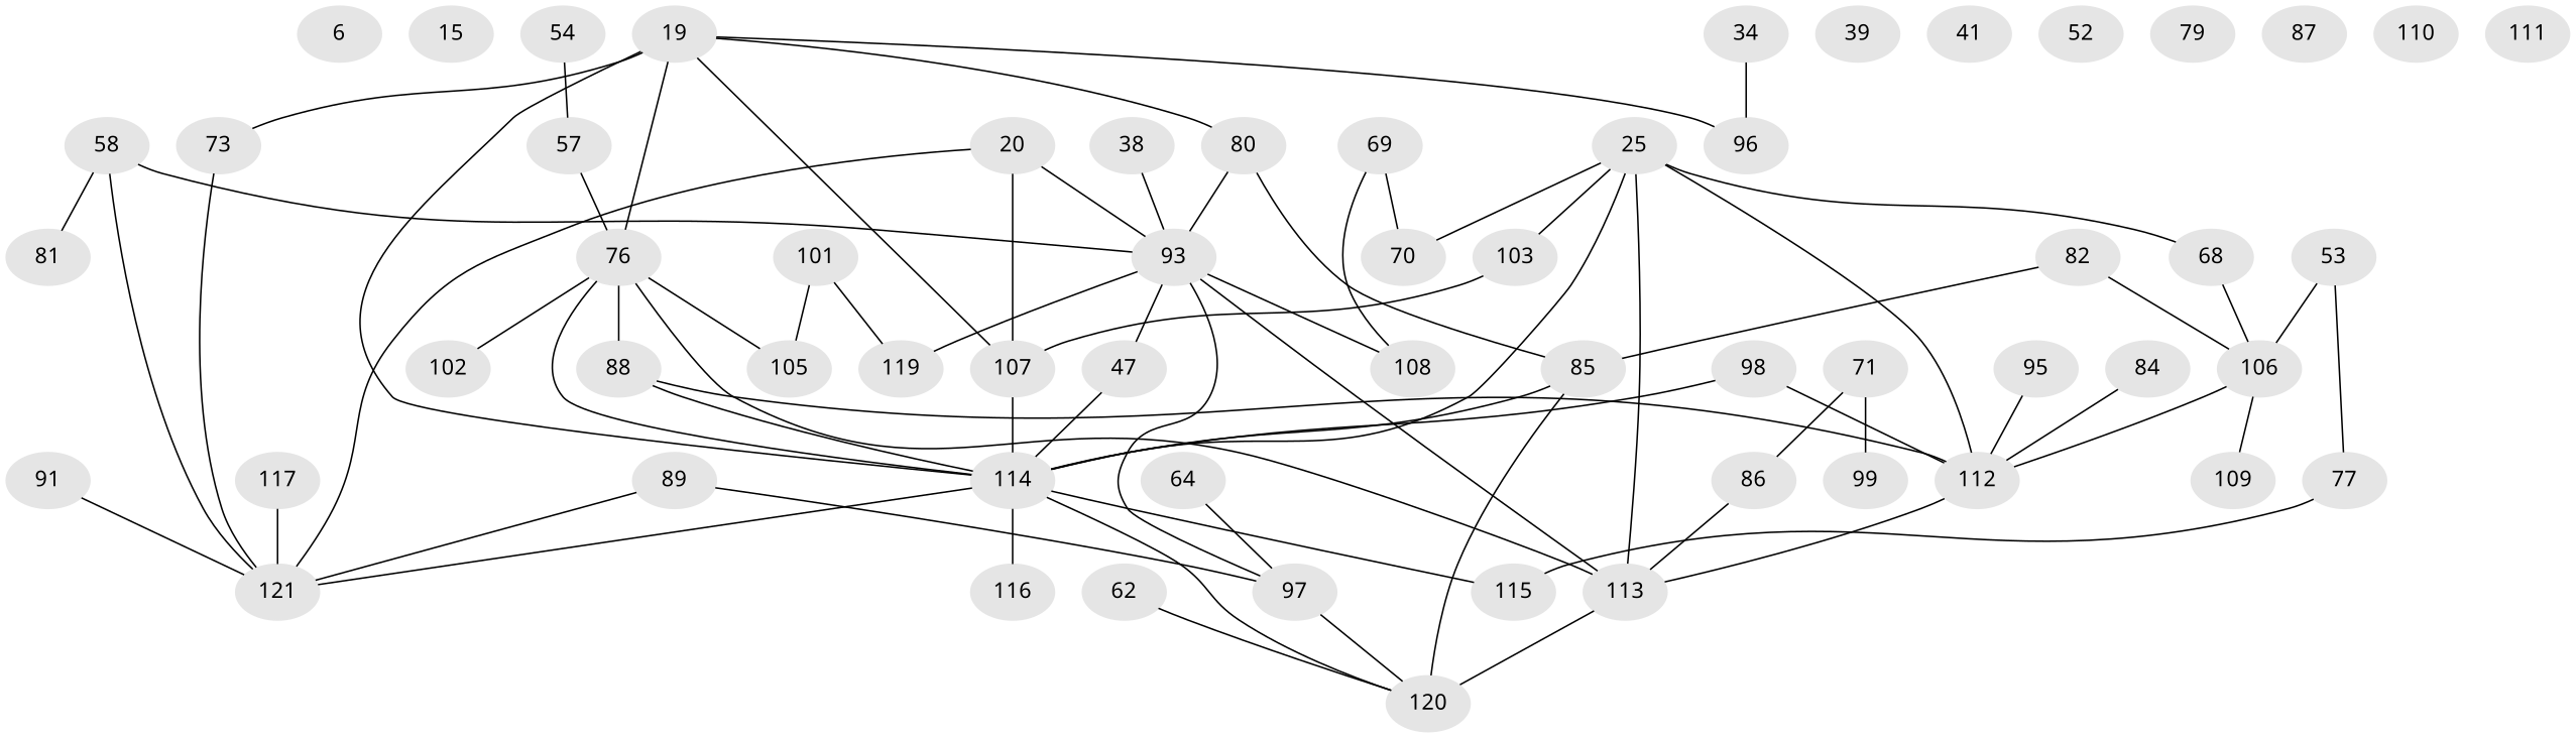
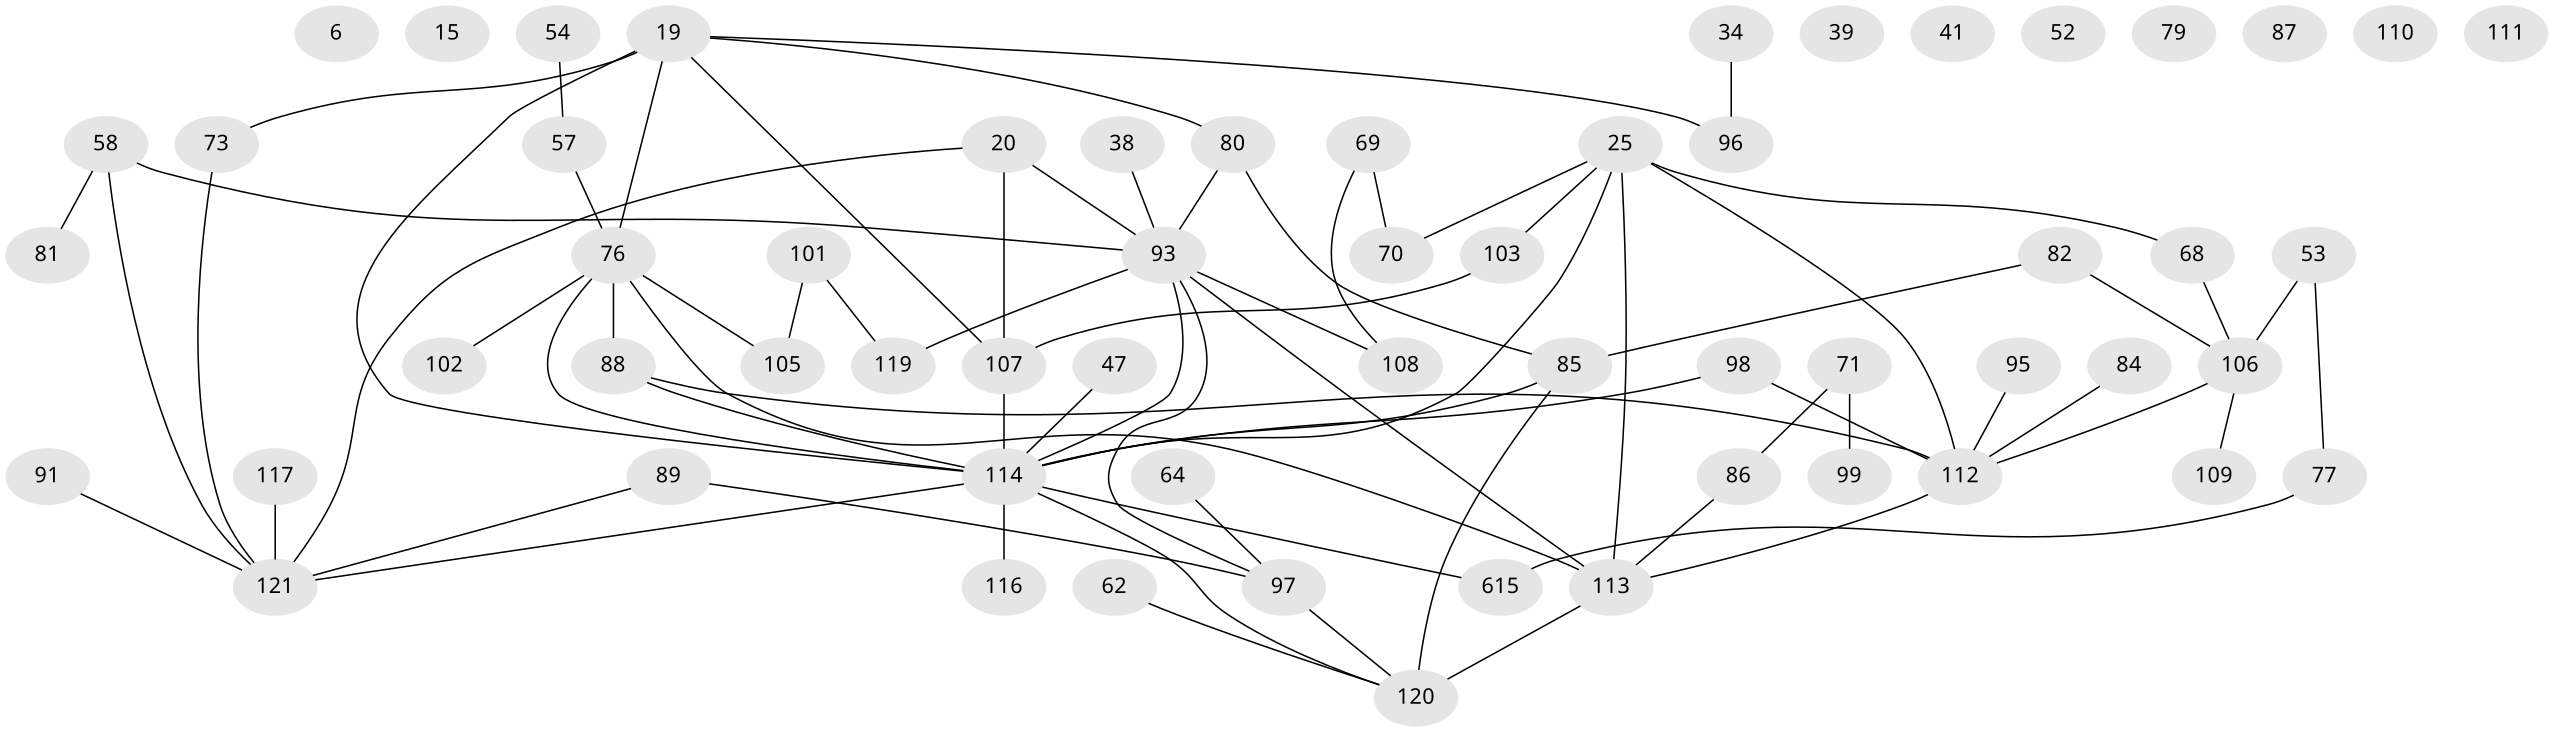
  graph {
    fontname="Noto Sans"
    node [color=gray90 fontname="Noto Sans" style=filled]
    edge [fontname="Noto Sans"]
    6
    15
    19 [super="+14"]
    73
    76
    80
    96
    107 [super="+83"]
    114 [super="+5+29+28+65+100+104"]
    121 [super="+75+118"]
    113 [super="+45+94"]
    88 [super="+66"]
    102
    105 [super="+8"]
    93 [super="+35+31+90+46+63"]
    85 [super="+60"]
    120 [super="+42"]
-   115
+   115 [label=615]
    116 [super="+27"]
    20 [super="+4"]
    97
    108
    119
    25
    68
    70
    103
    112 [super="+92+40"]
    106 [super="+2+72+49"]
    34
    38
    39
    41
    47
    52
    53
    77
    109
    54
    57
    58 [super="+48"]
    81
    62
    64
    69 [super="+32"]
    71
    86
    99 [super="+11"]
    79
    82
    84 [super="+9"]
    87
    89
    91 [super="+33"]
    95
    98 [super="+78"]
    101
    110
    111
    117
    19 -- 73
    19 -- 76 [weight=2]
    19 -- 80
    19 -- 96
    19 -- 107 [weight=3]
    19 -- 114 [weight=3]
    73 -- 121
    76 -- 114
    76 -- 113
    76 -- 88 [weight=2]
    76 -- 102
    76 -- 105
    80 -- 93
    80 -- 85
    107 -- 114 [weight=2]
    114 -- 121 [weight=2]
    114 -- 120
    114 -- 115
    114 -- 116 [weight=3]
    113 -- 120 [weight=2]
    88 -- 114 [weight=2]
    88 -- 112 [weight=3]
-   93 -- 47 [weight=4]
+   93 -- 114 [weight=4]
    93 -- 113 [weight=2]
    93 -- 97
    93 -- 108
    93 -- 119
    85 -- 114
    85 -- 120 [weight=2]
    20 -- 107
    20 -- 121
    20 -- 93
    97 -- 120
    25 -- 114
    25 -- 113 [weight=2]
    25 -- 68
    25 -- 70
    25 -- 103
    25 -- 112
    68 -- 106
    103 -- 107
    112 -- 113
    106 -- 112
    106 -- 109
    34 -- 96
    38 -- 93
    47 -- 114
    53 -- 106
    53 -- 77
    77 -- 115
    54 -- 57
    57 -- 76
    58 -- 121 [weight=2]
    58 -- 93
    58 -- 81
    62 -- 120
    64 -- 97
    69 -- 108
    69 -- 70
    71 -- 86
    71 -- 99
    86 -- 113
    82 -- 85
    82 -- 106
    84 -- 112
    89 -- 121
    89 -- 97
    91 -- 121
    95 -- 112
    98 -- 114 [weight=3]
    98 -- 112
    101 -- 105
    101 -- 119
    117 -- 121
  }
